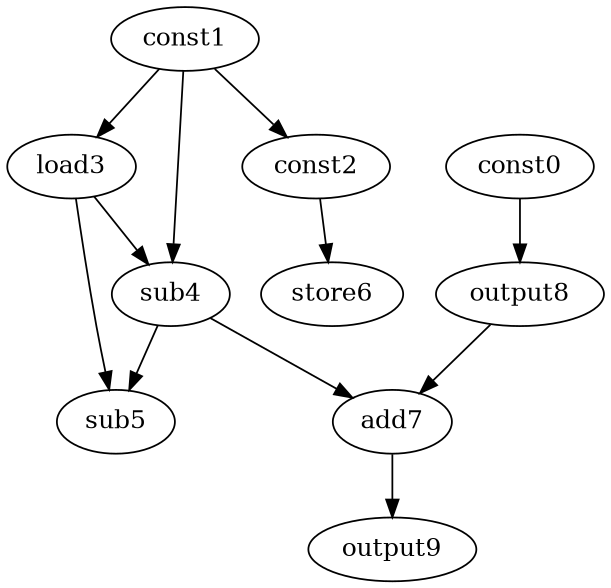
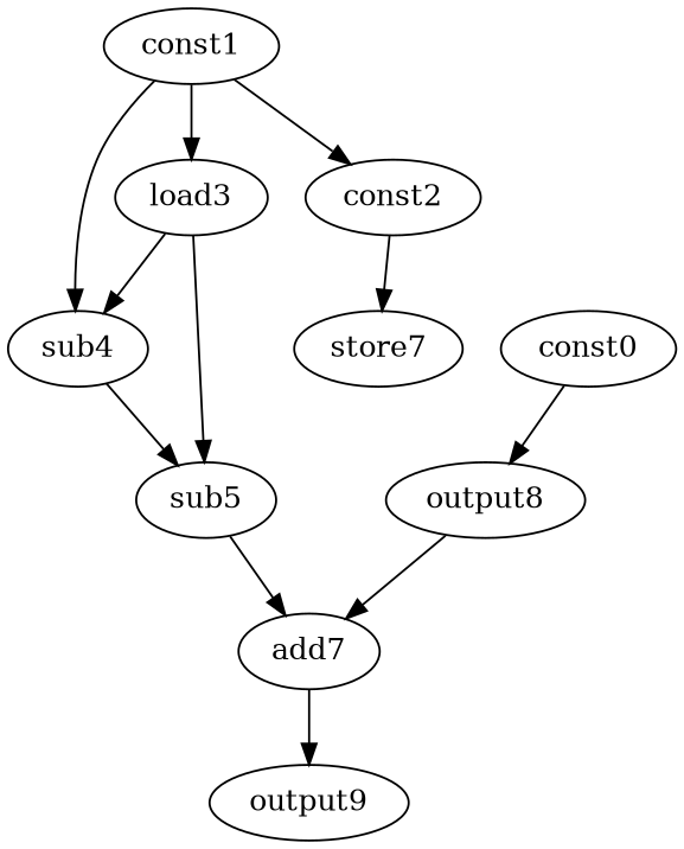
  digraph {
    node [opcode=const]
    edge [operand=0]
    output8 [opcode=output]
    const0
    add7 [opcode=add]
    output9 [opcode=output]
    load3 [opcode=load]
    const1
    sub4 [opcode=sub]
    const2
    sub5 [opcode=sub]
-   store6 [opcode=store]
+   store6 [opcode=store label=store7]
    output8 -> add7
    const0 -> output8
    add7 -> output9
    load3 -> sub4 [operand=1]
    load3 -> sub5
    const1 -> load3
    const1 -> sub4
    const1 -> const2
    sub4 -> sub5 [operand=1]
    const2 -> store6 [operand=1]
-   sub4 -> add7 [operand=1]
+   sub5 -> add7 [operand=1]
  }
